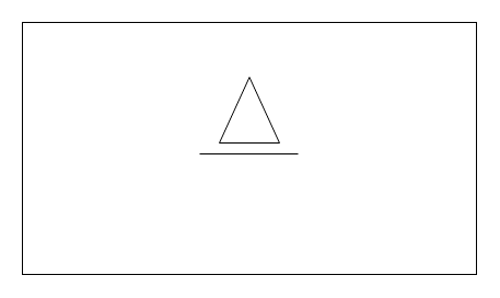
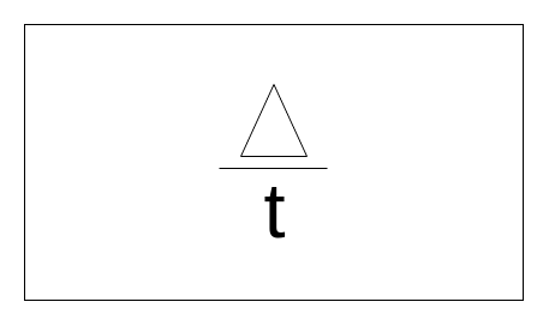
  <mxCell id="0" />
  <mxCell id="1" parent="0" />
  <mxCell id="2" value="" style="rounded=0;whiteSpace=wrap;html=1;" vertex="1" parent="1"><mxGeometry x="20" y="20" width="415" height="230" as="geometry" /></mxCell>
+ <mxCell id="3" value="&lt;font&gt;t&lt;/font&gt;" style="text;html=1;align=center;verticalAlign=middle;resizable=0;points=[];autosize=1;strokeColor=none;fillColor=none;fontSize=65;" vertex="1" parent="1"><mxGeometry x="207.5" y="130" width="40" height="90" as="geometry" /></mxCell>
  <mxCell id="4" value="" style="endArrow=none;html=1;" edge="1" parent="1"><mxGeometry width="50" height="50" relative="1" as="geometry"><mxPoint x="182" y="140" as="sourcePoint" /><mxPoint x="272" y="140" as="targetPoint" /></mxGeometry></mxCell>
  <mxCell id="5" value="" style="triangle;whiteSpace=wrap;html=1;direction=north;" vertex="1" parent="1"><mxGeometry x="200" y="70" width="55" height="60" as="geometry" /></mxCell>
